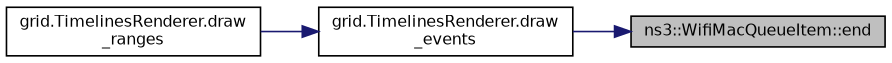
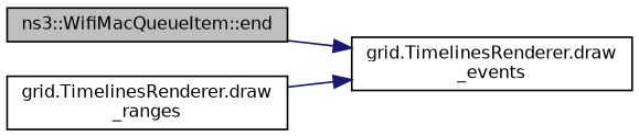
  digraph {
    rankdir=RL
    node [color=black fillcolor=white fontname=Helvetica fontsize=10 shape=record style=filled]
    edge [color=midnightblue dir=back fontname=Helvetica fontsize=10 labelfontname=Helvetica labelfontsize=10 style=solid]
    n1 [fillcolor=grey75 fontcolor=black height=0.2 label="ns3::WifiMacQueueItem::end" width=0.4]
    n2 [height=0.2 label="grid.TimelinesRenderer.draw\l_events" width=0.4]
    n3 [height=0.2 label="grid.TimelinesRenderer.draw\l_ranges" width=0.4]
-   n1 -> n2
+   n2 -> n1
    n2 -> n3
  }
